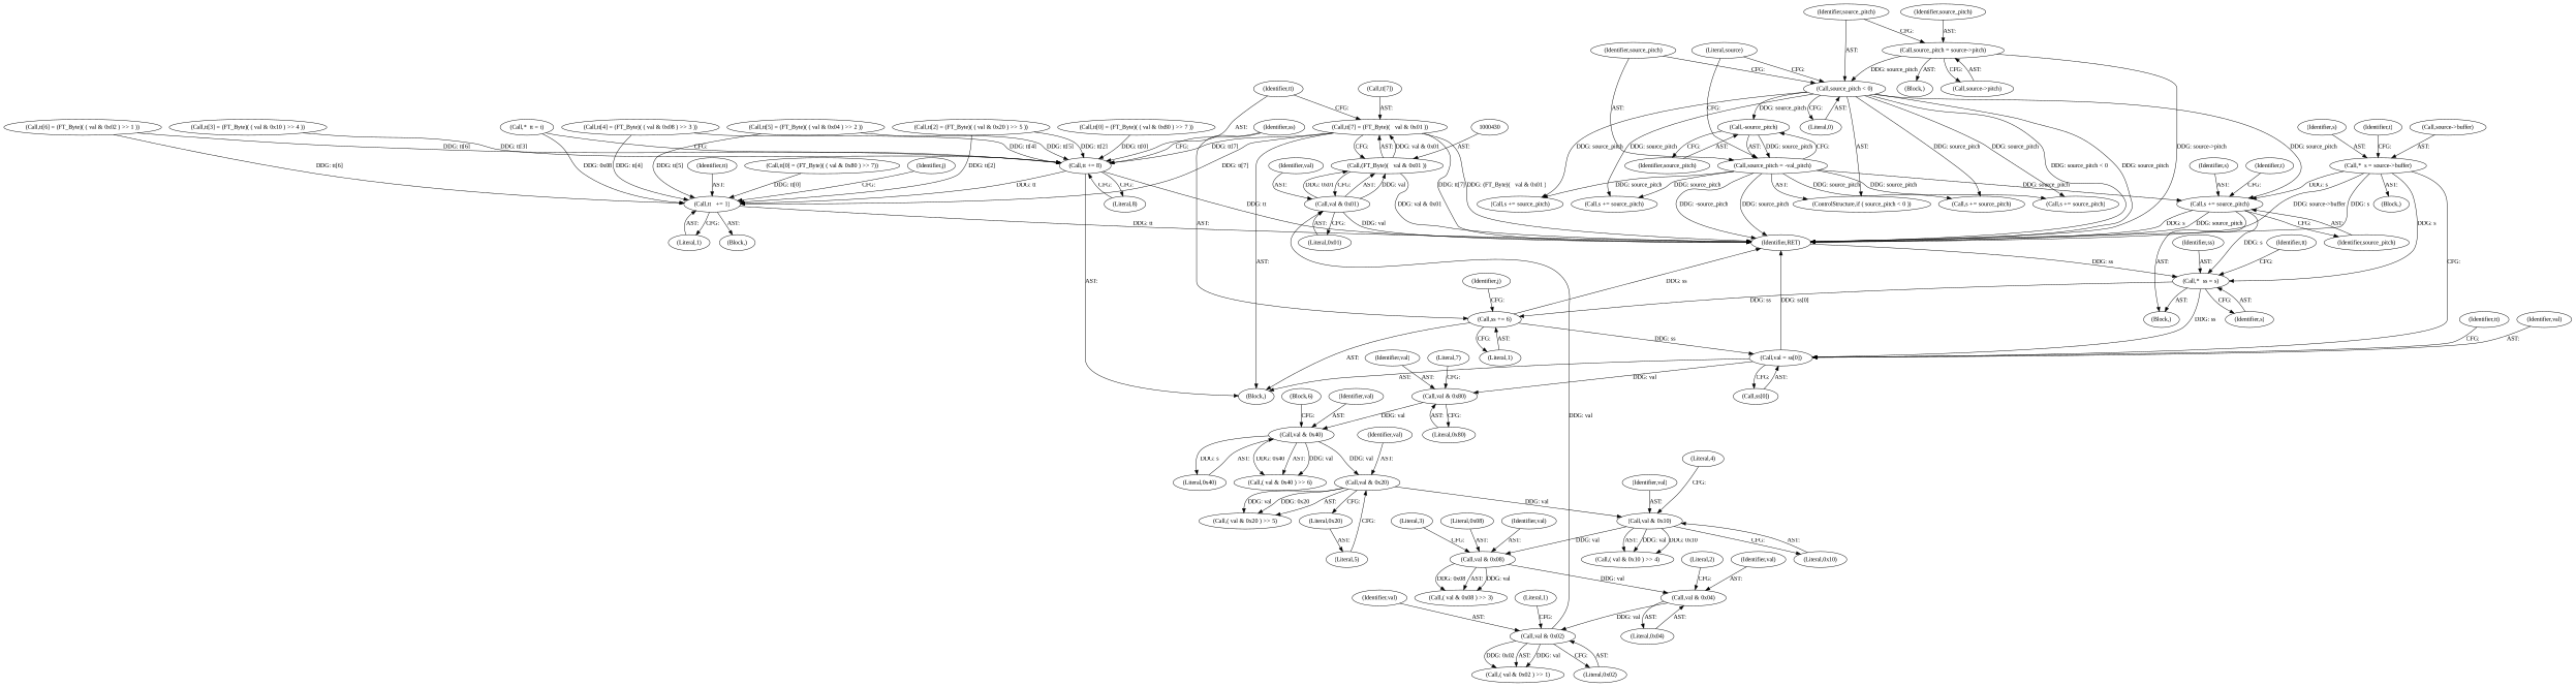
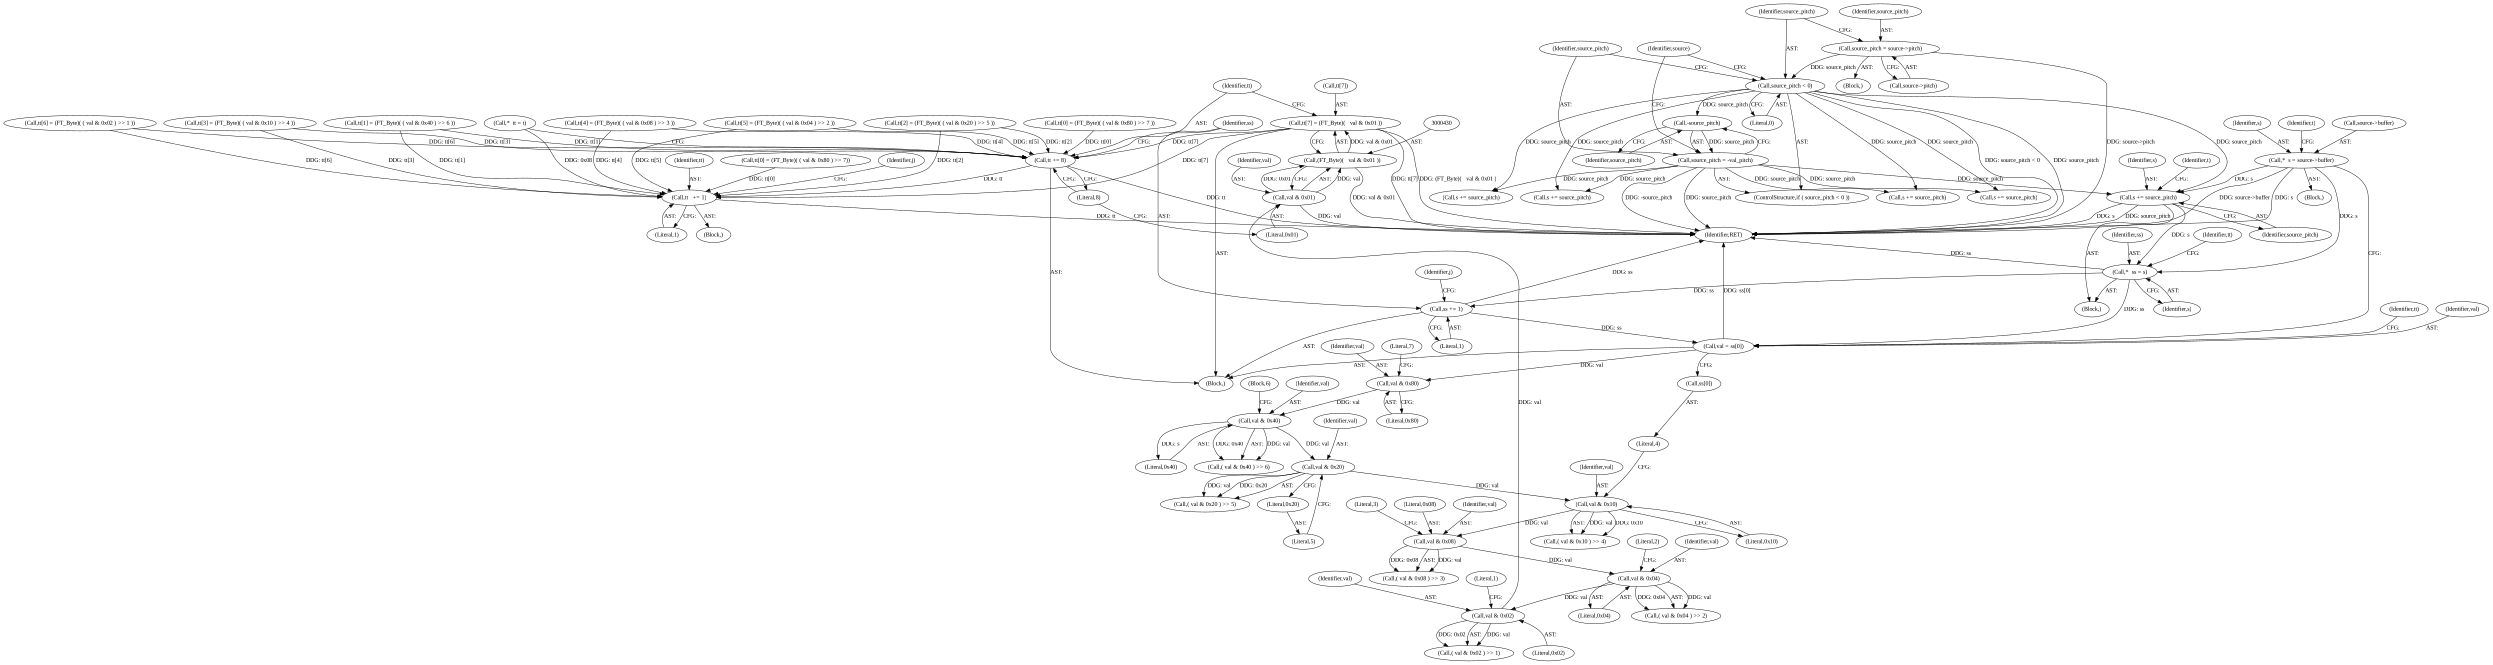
  digraph {
    fontname="Liberation Serif"
    node [fontname="Liberation Serif"]
    edge [fontname="Liberation Serif"]
    n1 [label="(Call,tt[7] = (FT_Byte)(   val & 0x01 ))"]
    n2 [label="(Call,(FT_Byte)(   val & 0x01 ))"]
    n3 [label="(Call,tt += 8)"]
    n4 [label="(Call,tt   += 1)"]
    n5 [label="(Block,)"]
    n6 [label="(Identifier,RET)"]
    n7 [label="(Call,val & 0x01)"]
    n8 [label="(Literal,8)"]
    n9 [label="(Block,)"]
    n10 [label="(Literal,1)"]
    n11 [label="(Literal,0x01)"]
    n12 [label="(Call,val & 0x02)"]
    n13 [label="(Call,( val & 0x02 ) >> 1)"]
    n14 [label="(Literal,0x02)"]
    n15 [label="(Call,val & 0x04)"]
    n16 [label="(Literal,0x04)"]
+   n17 [label="(Call,( val & 0x04 ) >> 2)"]
    n18 [label="(Call,val & 0x08)"]
    n19 [label="(Call,( val & 0x08 ) >> 3)"]
    n20 [label="(Literal,0x08)"]
    n21 [label="(Call,val & 0x10)"]
    n22 [label="(Call,( val & 0x10 ) >> 4)"]
    n23 [label="(Literal,0x10)"]
    n24 [label="(Call,val & 0x20)"]
    n25 [label="(Call,( val & 0x20 ) >> 5)"]
    n26 [label="(Literal,0x20)"]
    n27 [label="(Literal,5)"]
    n28 [label="(Call,val & 0x40)"]
    n29 [label="(Literal,0x40)"]
    n30 [label="(Call,( val & 0x40 ) >> 6)"]
    n31 [label="(Call,val & 0x80)"]
    n32 [label="(Literal,0x80)"]
    n33 [label="(Call,val = ss[0])"]
    n34 [label="(Call,ss[0])"]
-   n35 [label="(Call,ss += 6)"]
+   n35 [label="(Call,ss += 1)"]
    n36 [label="(Literal,1)"]
    n37 [label="(Call,*  ss = s)"]
    n38 [label="(Identifier,s)"]
    n39 [label="(Block,)"]
    n40 [label="(Call,*  s = source->buffer)"]
    n41 [label="(Call,s += source_pitch)"]
    n42 [label="(Block,)"]
    n43 [label="(Identifier,source_pitch)"]
    n44 [label="(Call,source->buffer)"]
    n45 [label="(Call,source_pitch < 0)"]
    n46 [label="(Call,-source_pitch)"]
    n47 [label="(Call,s += source_pitch)"]
    n48 [label="(Call,s += source_pitch)"]
    n49 [label="(ControlStructure,if ( source_pitch < 0 ))"]
    n50 [label="(Literal,0)"]
    n51 [label="(Call,s += source_pitch)"]
    n52 [label="(Call,s += source_pitch)"]
    n53 [label="(Call,source_pitch = -val_pitch)"]
    n54 [label="(Identifier,source_pitch)"]
    n55 [label="(Call,source_pitch = source->pitch)"]
    n56 [label="(Block,)"]
    n57 [label="(Call,source->pitch)"]
    n58 [label="(Block,6)"]
    n59 [label="(Identifier,val)"]
    n60 [label="(Literal,2)"]
-   n61 [label="(Literal,source)"]
+   n61 [label="(Identifier,source)"]
    n62 [label="(Identifier,source_pitch)"]
    n63 [label="(Call,tt[4] = (FT_Byte)( ( val & 0x08 ) >> 3 ))"]
    n64 [label="(Identifier,s)"]
    n65 [label="(Identifier,tt)"]
    n66 [label="(Identifier,s)"]
    n67 [label="(Call,tt[0] = (FT_Byte)( ( val & 0x80 ) >> 7))"]
    n68 [label="(Identifier,ss)"]
    n69 [label="(Identifier,val)"]
    n70 [label="(Identifier,val)"]
    n71 [label="(Call,tt[0] = (FT_Byte)( ( val & 0x80 ) >> 7 ))"]
    n72 [label="(Literal,7)"]
    n73 [label="(Identifier,j)"]
    n74 [label="(Call,tt[2] = (FT_Byte)( ( val & 0x20 ) >> 5 ))"]
+   n75 [label="(Call,tt[1] = (FT_Byte)( ( val & 0x40 ) >> 6 ))"]
    n76 [label="(Identifier,val)"]
    n77 [label="(Identifier,val)"]
    n78 [label="(Identifier,tt)"]
    n79 [label="(Call,tt[6] = (FT_Byte)( ( val & 0x02 ) >> 1 ))"]
    n80 [label="(Literal,3)"]
    n81 [label="(Identifier,tt)"]
    n82 [label="(Identifier,t)"]
    n83 [label="(Identifier,val)"]
    n84 [label="(Identifier,val)"]
    n85 [label="(Literal,1)"]
    n86 [label="(Identifier,val)"]
    n87 [label="(Call,tt[3] = (FT_Byte)( ( val & 0x10 ) >> 4 ))"]
    n88 [label="(Literal,4)"]
    n89 [label="(Identifier,t)"]
    n90 [label="(Identifier,source_pitch)"]
    n91 [label="(Call,tt[5] = (FT_Byte)( ( val & 0x04 ) >> 2 ))"]
    n92 [label="(Identifier,ss)"]
    n93 [label="(Identifier,j)"]
    n94 [label="(Call,tt[7])"]
    n95 [label="(Identifier,source_pitch)"]
    n96 [label="(Identifier,val)"]
    n97 [label="(Call,*  tt = t)"]
    n98 [label="(Identifier,tt)"]
-   1000430
+   1000430 [label=3000430]
    n1 -> n2 [label="CFG: "]
    n1 -> n3 [label="DDG: tt[7]"]
    n1 -> n4 [label="DDG: tt[7]"]
    n1 -> n5 [label="AST: "]
    n1 -> n6 [label="DDG: tt[7]"]
    n1 -> n6 [label="DDG: (FT_Byte)(   val & 0x01 )"]
    n2 -> n1 [label="AST: "]
    n2 -> n1 [label="DDG: val & 0x01"]
    n2 -> n6 [label="DDG: val & 0x01"]
    n2 -> n7 [label="CFG: "]
    n3 -> n4 [label="DDG: tt"]
    n3 -> n5 [label="AST: "]
    n3 -> n6 [label="DDG: tt"]
    n3 -> n8 [label="CFG: "]
    n4 -> n6 [label="DDG: tt"]
    n4 -> n9 [label="AST: "]
    n4 -> n10 [label="CFG: "]
    n7 -> n2 [label="AST: "]
    n7 -> n2 [label="DDG: val"]
    n7 -> n2 [label="DDG: 0x01"]
    n7 -> n6 [label="DDG: val"]
-   n7 -> n11 [label="CFG: "]
+   n8 -> n11 [label="CFG: "]
    n8 -> n3 [label="CFG: "]
    n10 -> n4 [label="AST: "]
    n11 -> n7 [label="AST: "]
    n12 -> n7 [label="DDG: val"]
    n12 -> n13 [label="AST: "]
    n12 -> n13 [label="DDG: val"]
    n12 -> n13 [label="DDG: 0x02"]
-   n12 -> n14 [label="CFG: "]
    n14 -> n12 [label="AST: "]
    n15 -> n12 [label="DDG: val"]
    n15 -> n16 [label="AST: "]
+   n15 -> n17 [label="AST: "]
+   n15 -> n17 [label="DDG: val"]
+   n15 -> n17 [label="DDG: 0x04"]
    n16 -> n15 [label="AST: "]
    n18 -> n15 [label="DDG: val"]
    n18 -> n19 [label="AST: "]
    n18 -> n19 [label="DDG: val"]
    n18 -> n19 [label="DDG: 0x08"]
    n20 -> n18 [label="AST: "]
    n21 -> n18 [label="DDG: val"]
    n21 -> n22 [label="AST: "]
    n21 -> n22 [label="DDG: val"]
    n21 -> n22 [label="DDG: 0x10"]
    n21 -> n23 [label="CFG: "]
    n23 -> n21 [label="AST: "]
    n24 -> n21 [label="DDG: val"]
    n24 -> n25 [label="AST: "]
    n24 -> n25 [label="DDG: val"]
    n24 -> n25 [label="DDG: 0x20"]
    n24 -> n26 [label="CFG: "]
    n26 -> n27 [label="AST: "]
    n27 -> n24 [label="CFG: "]
    n28 -> n24 [label="DDG: val"]
    n28 -> n29 [label="DDG: s"]
    n28 -> n30 [label="AST: "]
    n28 -> n30 [label="DDG: val"]
    n28 -> n30 [label="DDG: 0x40"]
    n29 -> n28 [label="AST: "]
    n31 -> n28 [label="DDG: val"]
    n31 -> n32 [label="CFG: "]
    n32 -> n31 [label="AST: "]
    n33 -> n5 [label="AST: "]
    n33 -> n6 [label="DDG: ss[0]"]
    n33 -> n31 [label="DDG: val"]
    n33 -> n34 [label="CFG: "]
-   n34 -> n33 [label="AST: "]
+   n34 -> n88 [label="AST: "]
    n35 -> n5 [label="AST: "]
    n35 -> n6 [label="DDG: ss"]
    n35 -> n33 [label="DDG: ss"]
    n35 -> n36 [label="CFG: "]
    n36 -> n35 [label="AST: "]
-   n6 -> n37 [label="DDG: ss"]
+   n37 -> n6 [label="DDG: ss"]
    n37 -> n33 [label="DDG: ss"]
    n37 -> n35 [label="DDG: ss"]
    n37 -> n38 [label="CFG: "]
    n37 -> n39 [label="AST: "]
    n38 -> n37 [label="AST: "]
    n40 -> n6 [label="DDG: s"]
    n40 -> n6 [label="DDG: source->buffer"]
    n40 -> n33 [label="CFG: "]
    n40 -> n37 [label="DDG: s"]
    n40 -> n41 [label="DDG: s"]
    n40 -> n42 [label="AST: "]
    n41 -> n6 [label="DDG: source_pitch"]
    n41 -> n6 [label="DDG: s"]
    n41 -> n37 [label="DDG: s"]
    n41 -> n39 [label="AST: "]
    n41 -> n43 [label="CFG: "]
    n43 -> n41 [label="AST: "]
    n44 -> n40 [label="AST: "]
    n45 -> n6 [label="DDG: source_pitch < 0"]
    n45 -> n6 [label="DDG: source_pitch"]
    n45 -> n41 [label="DDG: source_pitch"]
    n45 -> n46 [label="DDG: source_pitch"]
    n45 -> n47 [label="DDG: source_pitch"]
    n45 -> n48 [label="DDG: source_pitch"]
    n45 -> n49 [label="AST: "]
    n45 -> n50 [label="CFG: "]
    n45 -> n51 [label="DDG: source_pitch"]
    n45 -> n52 [label="DDG: source_pitch"]
    n46 -> n53 [label="AST: "]
    n46 -> n53 [label="DDG: source_pitch"]
    n46 -> n54 [label="CFG: "]
    n50 -> n45 [label="AST: "]
    n53 -> n6 [label="DDG: -source_pitch"]
    n53 -> n6 [label="DDG: source_pitch"]
    n53 -> n41 [label="DDG: source_pitch"]
    n53 -> n46 [label="CFG: "]
    n53 -> n47 [label="DDG: source_pitch"]
    n53 -> n48 [label="DDG: source_pitch"]
    n53 -> n49 [label="AST: "]
    n53 -> n51 [label="DDG: source_pitch"]
    n53 -> n52 [label="DDG: source_pitch"]
    n54 -> n46 [label="AST: "]
    n55 -> n6 [label="DDG: source->pitch"]
    n55 -> n45 [label="DDG: source_pitch"]
    n55 -> n56 [label="AST: "]
    n55 -> n57 [label="CFG: "]
    n57 -> n55 [label="AST: "]
    n58 -> n28 [label="CFG: "]
    n59 -> n12 [label="AST: "]
    n60 -> n15 [label="CFG: "]
    n61 -> n45 [label="CFG: "]
    n61 -> n53 [label="CFG: "]
    n62 -> n45 [label="AST: "]
    n62 -> n55 [label="CFG: "]
    n63 -> n3 [label="DDG: tt[4]"]
    n63 -> n4 [label="DDG: tt[4]"]
    n64 -> n40 [label="AST: "]
    n65 -> n33 [label="CFG: "]
    n66 -> n41 [label="AST: "]
    n67 -> n4 [label="DDG: tt[0]"]
    n68 -> n37 [label="AST: "]
    n69 -> n28 [label="AST: "]
    n70 -> n7 [label="AST: "]
    n71 -> n3 [label="DDG: tt[0]"]
    n72 -> n31 [label="CFG: "]
    n73 -> n4 [label="CFG: "]
    n74 -> n3 [label="DDG: tt[2]"]
    n74 -> n4 [label="DDG: tt[2]"]
+   n75 -> n3 [label="DDG: tt[1]"]
+   n75 -> n4 [label="DDG: tt[1]"]
    n76 -> n18 [label="AST: "]
    n77 -> n33 [label="AST: "]
    n78 -> n4 [label="AST: "]
    n79 -> n3 [label="DDG: tt[6]"]
    n79 -> n4 [label="DDG: tt[6]"]
    n80 -> n18 [label="CFG: "]
    n81 -> n37 [label="CFG: "]
    n82 -> n41 [label="CFG: "]
    n83 -> n21 [label="AST: "]
    n84 -> n15 [label="AST: "]
    n85 -> n12 [label="CFG: "]
    n86 -> n31 [label="AST: "]
    n87 -> n3 [label="DDG: tt[3]"]
+   n87 -> n4 [label="DDG: tt[3]"]
    n88 -> n21 [label="CFG: "]
    n89 -> n40 [label="CFG: "]
    n90 -> n45 [label="CFG: "]
    n90 -> n53 [label="AST: "]
    n91 -> n3 [label="DDG: tt[5]"]
    n91 -> n4 [label="DDG: tt[5]"]
    n92 -> n3 [label="CFG: "]
    n92 -> n35 [label="AST: "]
    n93 -> n35 [label="CFG: "]
    n94 -> n1 [label="AST: "]
    n95 -> n55 [label="AST: "]
    n96 -> n24 [label="AST: "]
    n97 -> n3 [label="CFG: "]
    n97 -> n4 [label="DDG: 0x08"]
    n98 -> n1 [label="CFG: "]
    n98 -> n3 [label="AST: "]
    1000430 -> n2 [label="AST: "]
  }
